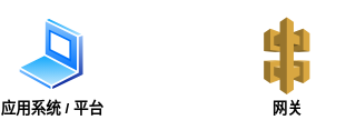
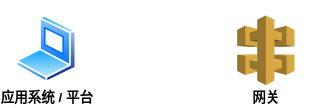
  <mxCell id="0" />
  <mxCell id="1" parent="0" />
  <mxCell id="2" value="&lt;font style=&quot;font-size: 18px;&quot;&gt;&lt;b&gt;应用系统 / 平台&lt;/b&gt;&lt;/font&gt;" style="image;aspect=fixed;perimeter=ellipsePerimeter;html=1;align=center;shadow=0;dashed=0;spacingTop=3;image=img/lib/active_directory/laptop_client.svg;" vertex="1" parent="1"><mxGeometry x="20" y="20" width="81" height="90" as="geometry" /></mxCell>
- <mxCell id="3" value="&lt;font style=&quot;font-size: 18px;&quot;&gt;&lt;b&gt;网关&lt;/b&gt;&lt;/font&gt;" style="outlineConnect=0;dashed=0;verticalLabelPosition=bottom;verticalAlign=top;align=center;html=1;shape=mxgraph.aws3.api_gateway;fillColor=#D9A741;gradientColor=none;" vertex="1" parent="1"><mxGeometry x="315" y="20" width="55" height="93" as="geometry" /></mxCell>
+ <mxCell id="3" value="&lt;font style=&quot;font-size: 18px;&quot;&gt;&lt;b&gt;网关&lt;/b&gt;&lt;/font&gt;" style="outlineConnect=0;dashed=0;verticalLabelPosition=bottom;verticalAlign=top;align=center;html=1;shape=mxgraph.aws3.api_gateway;fillColor=#D9A741;gradientColor=none;" vertex="1" parent="1"><mxGeometry x="315" y="20" width="76.5" height="93" as="geometry" /></mxCell>
